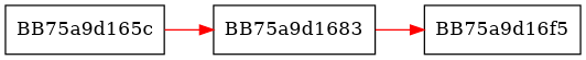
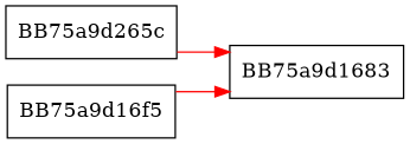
  digraph {
    rankdir=LR
    splines=ortho
    node [shape=box]
    edge [color=red]
-   BB75a9d165c
+   BB75a9d165c [label=BB75a9d265c]
    BB75a9d1683
    BB75a9d16f5
    BB75a9d165c -> BB75a9d1683
-   BB75a9d1683 -> BB75a9d16f5
+   BB75a9d16f5 -> BB75a9d1683
  }
